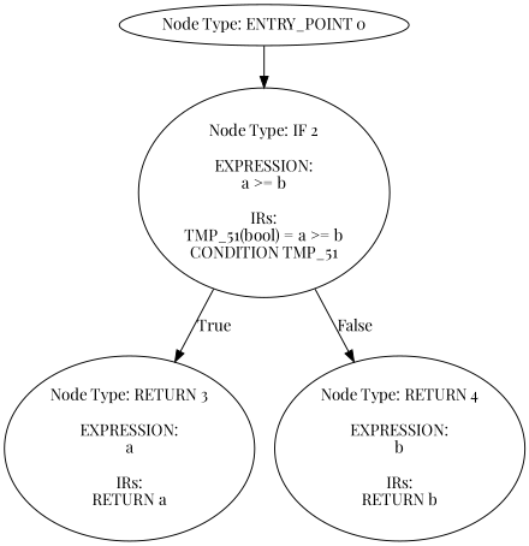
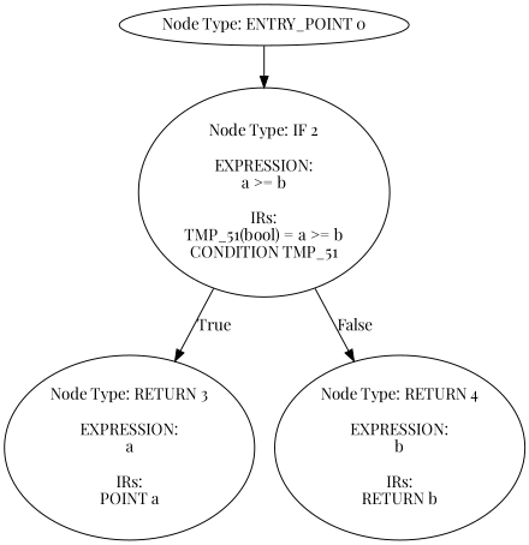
  digraph {
    fontname="Playfair Display"
    node [fontname="Playfair Display"]
    edge [fontname="Playfair Display"]
    n1 [label="Node Type: ENTRY_POINT 0\n"]
    n2 [label="Node Type: IF 2\n\nEXPRESSION:\na >= b\n\nIRs:\nTMP_51(bool) = a >= b\nCONDITION TMP_51"]
-   n3 [label="Node Type: RETURN 3\n\nEXPRESSION:\na\n\nIRs:\nRETURN a"]
+   n3 [label="Node Type: RETURN 3\n\nEXPRESSION:\na\n\nIRs:\nPOINT a"]
    n4 [label="Node Type: RETURN 4\n\nEXPRESSION:\nb\n\nIRs:\nRETURN b"]
    n1 -> n2
    n2 -> n3 [label=True]
    n2 -> n4 [label=False]
  }
